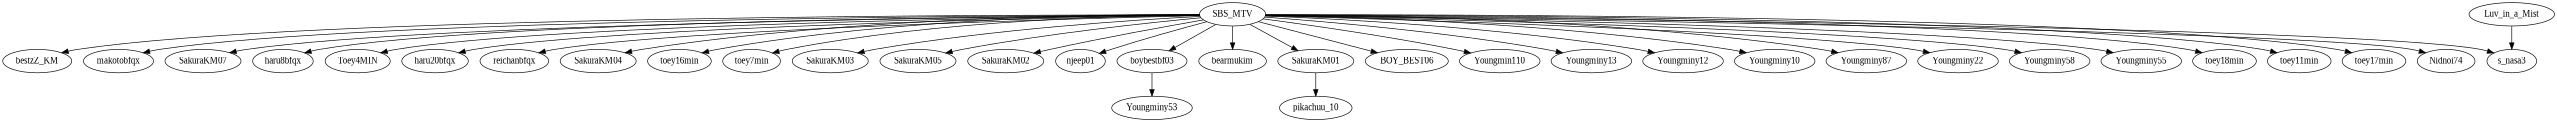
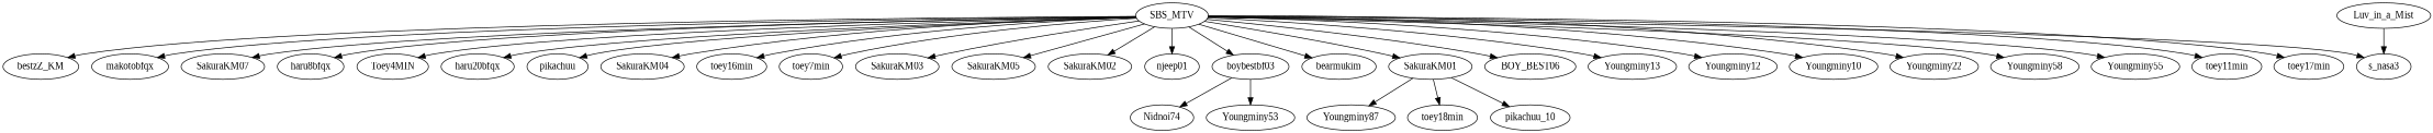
  strict digraph {
    fontname="Liberation Serif"
    node [fontname="Liberation Serif"]
    edge [fontname="Liberation Serif"]
    SBS_MTV
    bestzZ_KM
    makotobfqx
    SakuraKM07
    haru8bfqx
    Toey4MIN
    haru20bfqx
-   reichanbfqx
+   reichanbfqx [label=pikachuu]
    SakuraKM04
    toey16min
    toey7min
    SakuraKM03
    SakuraKM05
    SakuraKM02
    njeep01
    boybestbf03
    bearmukim
    SakuraKM01
    BOY_BEST06
    s_nasa3
-   Youngmin110
    Youngminy13
    Youngminy12
    n24 [label=Youngminy10]
    n25 [label=Youngminy87]
    Youngminy22
    Youngminy58
    Youngminy55
    toey18min
    toey11min
    toey17min
    Nidnoi74
    Youngminy53
    pikachuu_10
    Luv_in_a_Mist
    SBS_MTV -> bestzZ_KM
    SBS_MTV -> makotobfqx
    SBS_MTV -> SakuraKM07
    SBS_MTV -> haru8bfqx
    SBS_MTV -> Toey4MIN
    SBS_MTV -> haru20bfqx
    SBS_MTV -> reichanbfqx
    SBS_MTV -> SakuraKM04
    SBS_MTV -> toey16min
    SBS_MTV -> toey7min
    SBS_MTV -> SakuraKM03
    SBS_MTV -> SakuraKM05
    SBS_MTV -> SakuraKM02
    SBS_MTV -> njeep01
    SBS_MTV -> boybestbf03
    SBS_MTV -> bearmukim
    SBS_MTV -> SakuraKM01
    SBS_MTV -> BOY_BEST06
    SBS_MTV -> s_nasa3
-   SBS_MTV -> Youngmin110
    SBS_MTV -> Youngminy13
    SBS_MTV -> Youngminy12
    SBS_MTV -> n24
-   SBS_MTV -> n25
+   SakuraKM01 -> n25
    SBS_MTV -> Youngminy22
    SBS_MTV -> Youngminy58
    SBS_MTV -> Youngminy55
-   SBS_MTV -> toey18min
+   SakuraKM01 -> toey18min
    SBS_MTV -> toey11min
    SBS_MTV -> toey17min
-   SBS_MTV -> Nidnoi74
+   boybestbf03 -> Nidnoi74
    boybestbf03 -> Youngminy53
    SakuraKM01 -> pikachuu_10
    Luv_in_a_Mist -> s_nasa3
  }
